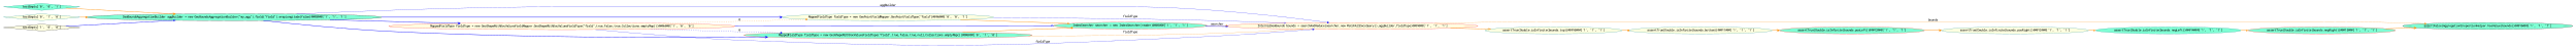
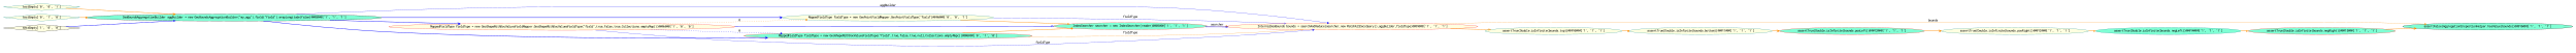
  digraph {
    rankdir=LR
    fontname="Roboto Mono"
    node [fillcolor=aquamarine shape=ellipse style=filled color=teal fontname="Roboto Mono"]
    edge [style=bold color=darkorange arrowhead=onormal fontname="Roboto Mono"]
    n1 [label="IndexSearcher searcher = new IndexSearcher(reader)@@@8@@@['1', '1', '1']" color=red]
    n2 [fillcolor=lightyellow label="InternalGeoBounds bounds = searchAndReduce(searcher,new MatchAllDocsQuery(),aggBuilder,fieldType)@@@9@@@['1', '1', '1']" color=red]
    n3 [fillcolor=lightyellow label="assertTrue(Double.isInfinite(bounds.posRight))@@@13@@@['1', '1', '1']"]
    n4 [label="assertTrue(Double.isInfinite(bounds.negLeft))@@@14@@@['1', '1', '1']"]
    n5 [label="assertFalse(AggregationInspectionHelper.hasValue(bounds))@@@16@@@['1', '1', '1']" color=black]
    n6 [fillcolor=lightyellow label="assertTrue(Double.isInfinite(bounds.top))@@@10@@@['1', '1', '1']"]
    n7 [fillcolor=lightyellow label="MappedFieldType fieldType = new GeoShapeWithDocValuesFieldMapper.GeoShapeWithDocValuesFieldType(\"field\",true,false,true,Collections.emptyMap())@@@6@@@['1', '0', '0']" color=red]
    n8 [fillcolor=lightyellow label="MappedFieldType fieldType = new GeoPointFieldMapper.GeoPointFieldType(\"field\")@@@6@@@['0', '0', '1']"]
    n9 [label="MappedFieldType fieldType = new GeoShapeWithDocValuesFieldType(\"field\",true,false,true,null,Collections.emptyMap())@@@6@@@['0', '1', '0']" color=red]
    n10 [label="assertTrue(Double.isInfinite(bounds.posLeft))@@@12@@@['1', '1', '1']" color=red]
-   n11 [label="testEmpty['0', '0', '1']" shape=diamond]
+   n11 [fillcolor=lightyellow label="testEmpty['0', '0', '1']" shape=diamond]
    n12 [label="GeoBoundsAggregationBuilder aggBuilder = new GeoBoundsAggregationBuilder(\"my_agg\").field(\"field\").wrapLongitude(false)@@@5@@@['1', '1', '1']" color=black]
    n13 [label="assertTrue(Double.isInfinite(bounds.negRight))@@@15@@@['1', '1', '1']" color=red]
    n14 [fillcolor=lightyellow label="assertTrue(Double.isInfinite(bounds.bottom))@@@11@@@['1', '1', '1']"]
    n15 [fillcolor=lightyellow label="testEmpty['0', '1', '0']" shape=diamond]
    n16 [fillcolor=lightyellow label="testEmpty['1', '0', '0']" shape=diamond color=black]
    n1 -> n2 [label=searcher style=solid arrowhead=dot]
    n1 -> n2 [color=blue]
    n2 -> n5 [label=bounds style=solid arrowhead=vee]
    n2 -> n6
    n3 -> n4
    n4 -> n13
    n6 -> n14 [arrowhead=dot]
    n7 -> n1 [color=blue]
    n7 -> n2 [label=fieldType style=solid color=blue arrowhead=vee]
    n7 -> n8 [label=0 style=dashed arrowhead=dot]
    n7 -> n9 [label=0 style=dashed color=blue arrowhead=dot]
    n8 -> n1
    n8 -> n2 [label=fieldType style=solid color=blue]
    n9 -> n1 [arrowhead=dot]
    n9 -> n2 [label=fieldType style=solid]
    n10 -> n3 [arrowhead=vee]
    n11 -> n12 [arrowhead=vee]
    n12 -> n2 [label=aggBuilder style=solid color=blue arrowhead=dot]
    n12 -> n7 [color=blue arrowhead=vee]
    n12 -> n8 [color=blue arrowhead=vee]
    n12 -> n9 [color=blue arrowhead=vee]
    n13 -> n5 [arrowhead=vee]
    n14 -> n10 [arrowhead=vee]
    n15 -> n12 [arrowhead=dot]
    n16 -> n12 [color=blue]
  }
